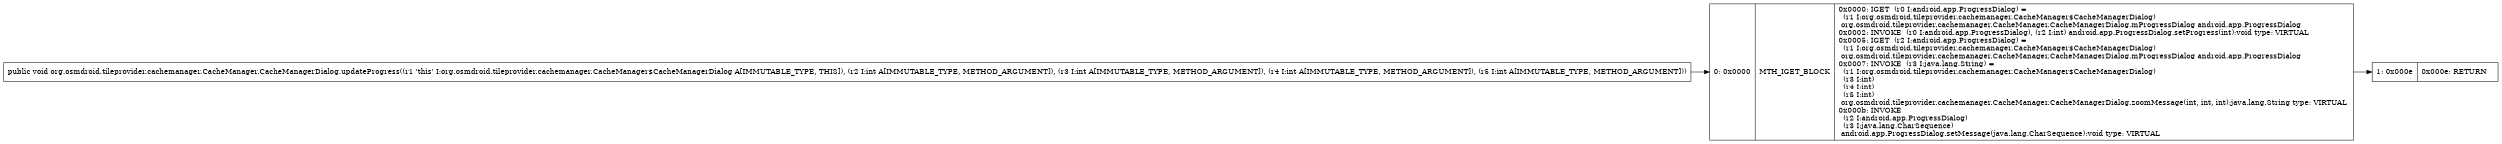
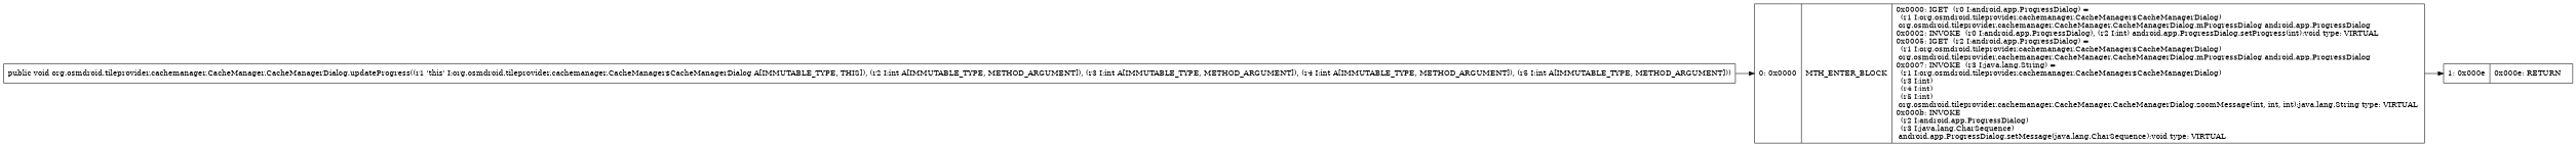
  digraph {
    rankdir=LR
    node [shape=record]
-   n1 [label="{0\:\ 0x0000|MTH_IGET_BLOCK\l|0x0000: IGET  (r0 I:android.app.ProgressDialog) = \l  (r1 I:org.osmdroid.tileprovider.cachemanager.CacheManager$CacheManagerDialog)\l org.osmdroid.tileprovider.cachemanager.CacheManager.CacheManagerDialog.mProgressDialog android.app.ProgressDialog \l0x0002: INVOKE  (r0 I:android.app.ProgressDialog), (r2 I:int) android.app.ProgressDialog.setProgress(int):void type: VIRTUAL \l0x0005: IGET  (r2 I:android.app.ProgressDialog) = \l  (r1 I:org.osmdroid.tileprovider.cachemanager.CacheManager$CacheManagerDialog)\l org.osmdroid.tileprovider.cachemanager.CacheManager.CacheManagerDialog.mProgressDialog android.app.ProgressDialog \l0x0007: INVOKE  (r3 I:java.lang.String) = \l  (r1 I:org.osmdroid.tileprovider.cachemanager.CacheManager$CacheManagerDialog)\l  (r3 I:int)\l  (r4 I:int)\l  (r5 I:int)\l org.osmdroid.tileprovider.cachemanager.CacheManager.CacheManagerDialog.zoomMessage(int, int, int):java.lang.String type: VIRTUAL \l0x000b: INVOKE  \l  (r2 I:android.app.ProgressDialog)\l  (r3 I:java.lang.CharSequence)\l android.app.ProgressDialog.setMessage(java.lang.CharSequence):void type: VIRTUAL \l}"]
+   n1 [label="{0\:\ 0x0000|MTH_ENTER_BLOCK\l|0x0000: IGET  (r0 I:android.app.ProgressDialog) = \l  (r1 I:org.osmdroid.tileprovider.cachemanager.CacheManager$CacheManagerDialog)\l org.osmdroid.tileprovider.cachemanager.CacheManager.CacheManagerDialog.mProgressDialog android.app.ProgressDialog \l0x0002: INVOKE  (r0 I:android.app.ProgressDialog), (r2 I:int) android.app.ProgressDialog.setProgress(int):void type: VIRTUAL \l0x0005: IGET  (r2 I:android.app.ProgressDialog) = \l  (r1 I:org.osmdroid.tileprovider.cachemanager.CacheManager$CacheManagerDialog)\l org.osmdroid.tileprovider.cachemanager.CacheManager.CacheManagerDialog.mProgressDialog android.app.ProgressDialog \l0x0007: INVOKE  (r3 I:java.lang.String) = \l  (r1 I:org.osmdroid.tileprovider.cachemanager.CacheManager$CacheManagerDialog)\l  (r3 I:int)\l  (r4 I:int)\l  (r5 I:int)\l org.osmdroid.tileprovider.cachemanager.CacheManager.CacheManagerDialog.zoomMessage(int, int, int):java.lang.String type: VIRTUAL \l0x000b: INVOKE  \l  (r2 I:android.app.ProgressDialog)\l  (r3 I:java.lang.CharSequence)\l android.app.ProgressDialog.setMessage(java.lang.CharSequence):void type: VIRTUAL \l}"]
    n2 [label="{1\:\ 0x000e|0x000e: RETURN   \l}"]
    n3 [label="{public void org.osmdroid.tileprovider.cachemanager.CacheManager.CacheManagerDialog.updateProgress((r1 'this' I:org.osmdroid.tileprovider.cachemanager.CacheManager$CacheManagerDialog A[IMMUTABLE_TYPE, THIS]), (r2 I:int A[IMMUTABLE_TYPE, METHOD_ARGUMENT]), (r3 I:int A[IMMUTABLE_TYPE, METHOD_ARGUMENT]), (r4 I:int A[IMMUTABLE_TYPE, METHOD_ARGUMENT]), (r5 I:int A[IMMUTABLE_TYPE, METHOD_ARGUMENT])) }"]
    n1 -> n2
    n3 -> n1
  }
